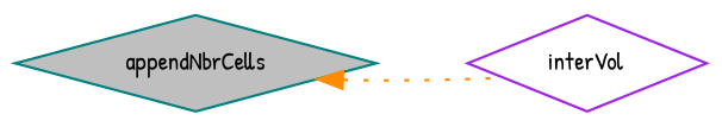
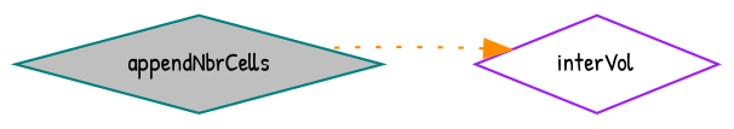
  digraph {
    rankdir=LR
    fontname="Patrick Hand"
    node [fontname="Patrick Hand" fontsize=10 shape=diamond]
    n1 [color=teal fillcolor=grey75 fontcolor=black height=0.2 label=appendNbrCells style=filled width=0.4]
    n2 [color=purple height=0.2 label=interVol width=0.4]
-   n1 -> n2 [color=darkorange dir=back fontname="Patrick Hand" fontsize=10 labelfontname=FreeSans labelfontsize=10 style=dotted]
+   n2 -> n1 [color=darkorange dir=back fontname="Patrick Hand" fontsize=10 labelfontname=FreeSans labelfontsize=10 style=dotted]
  }
